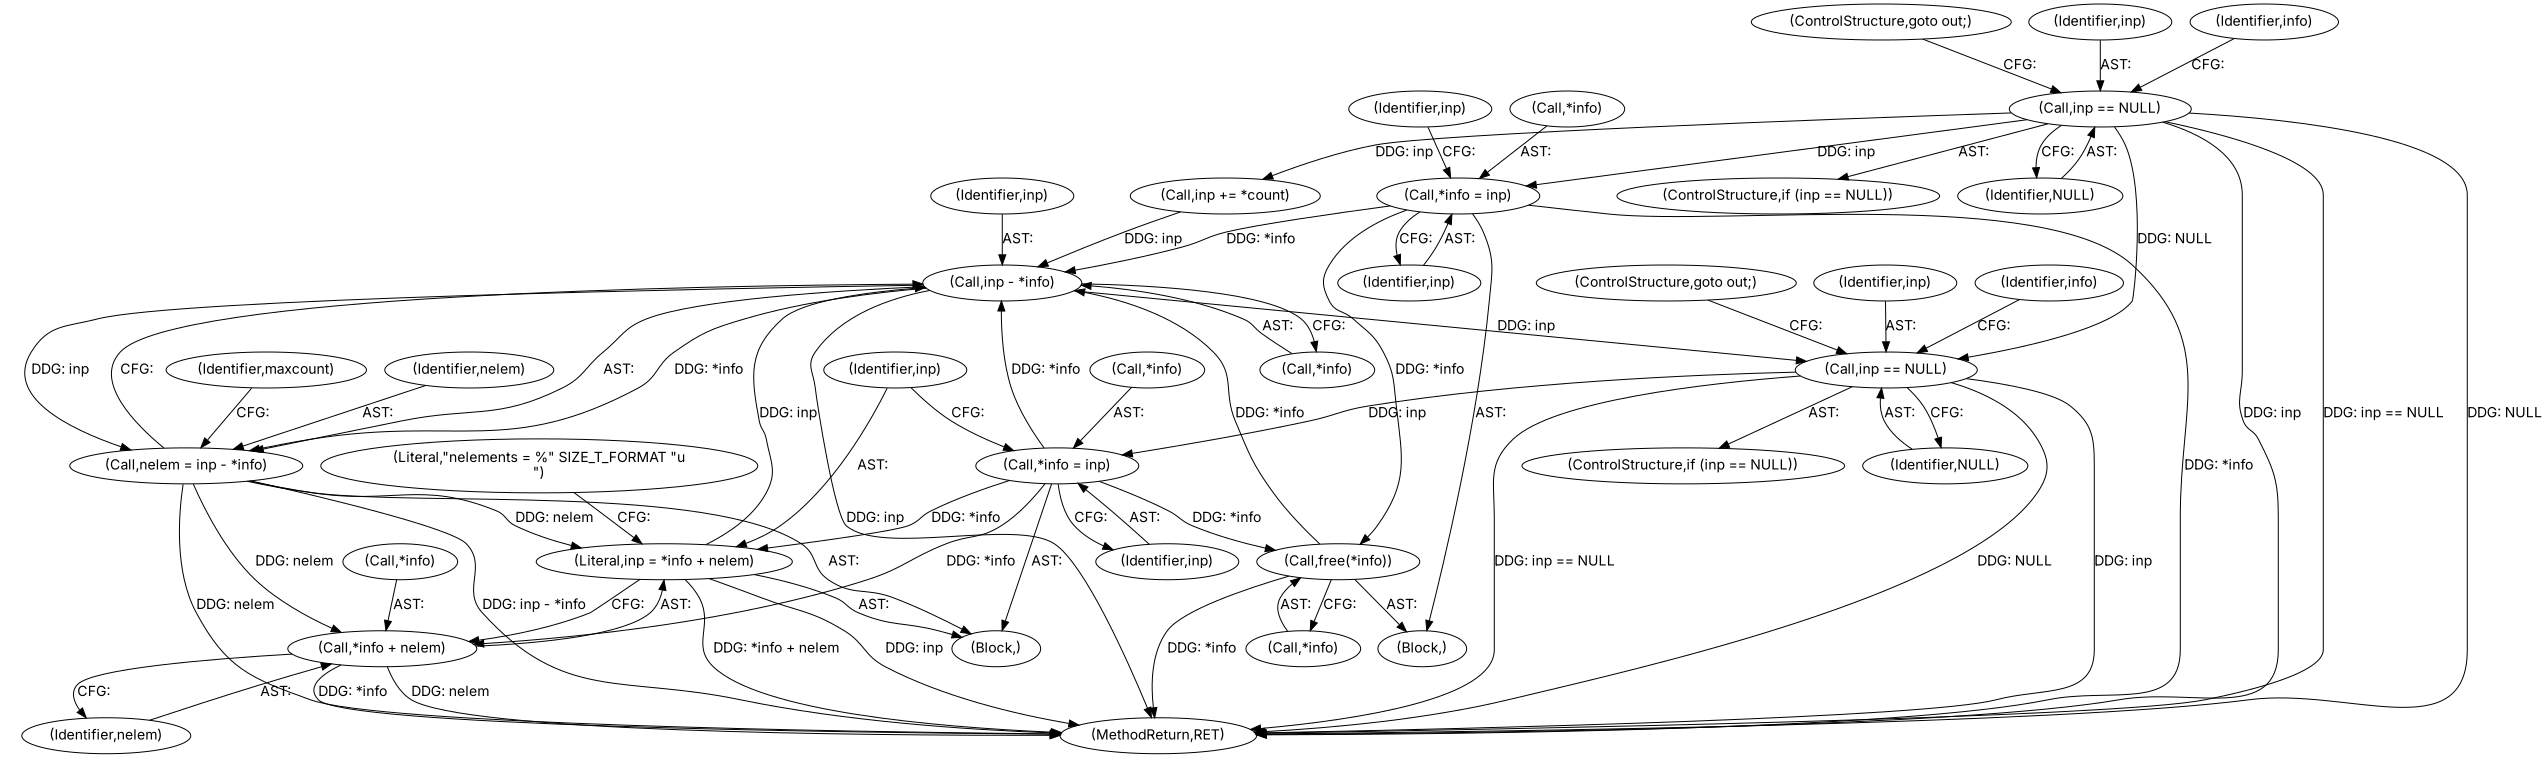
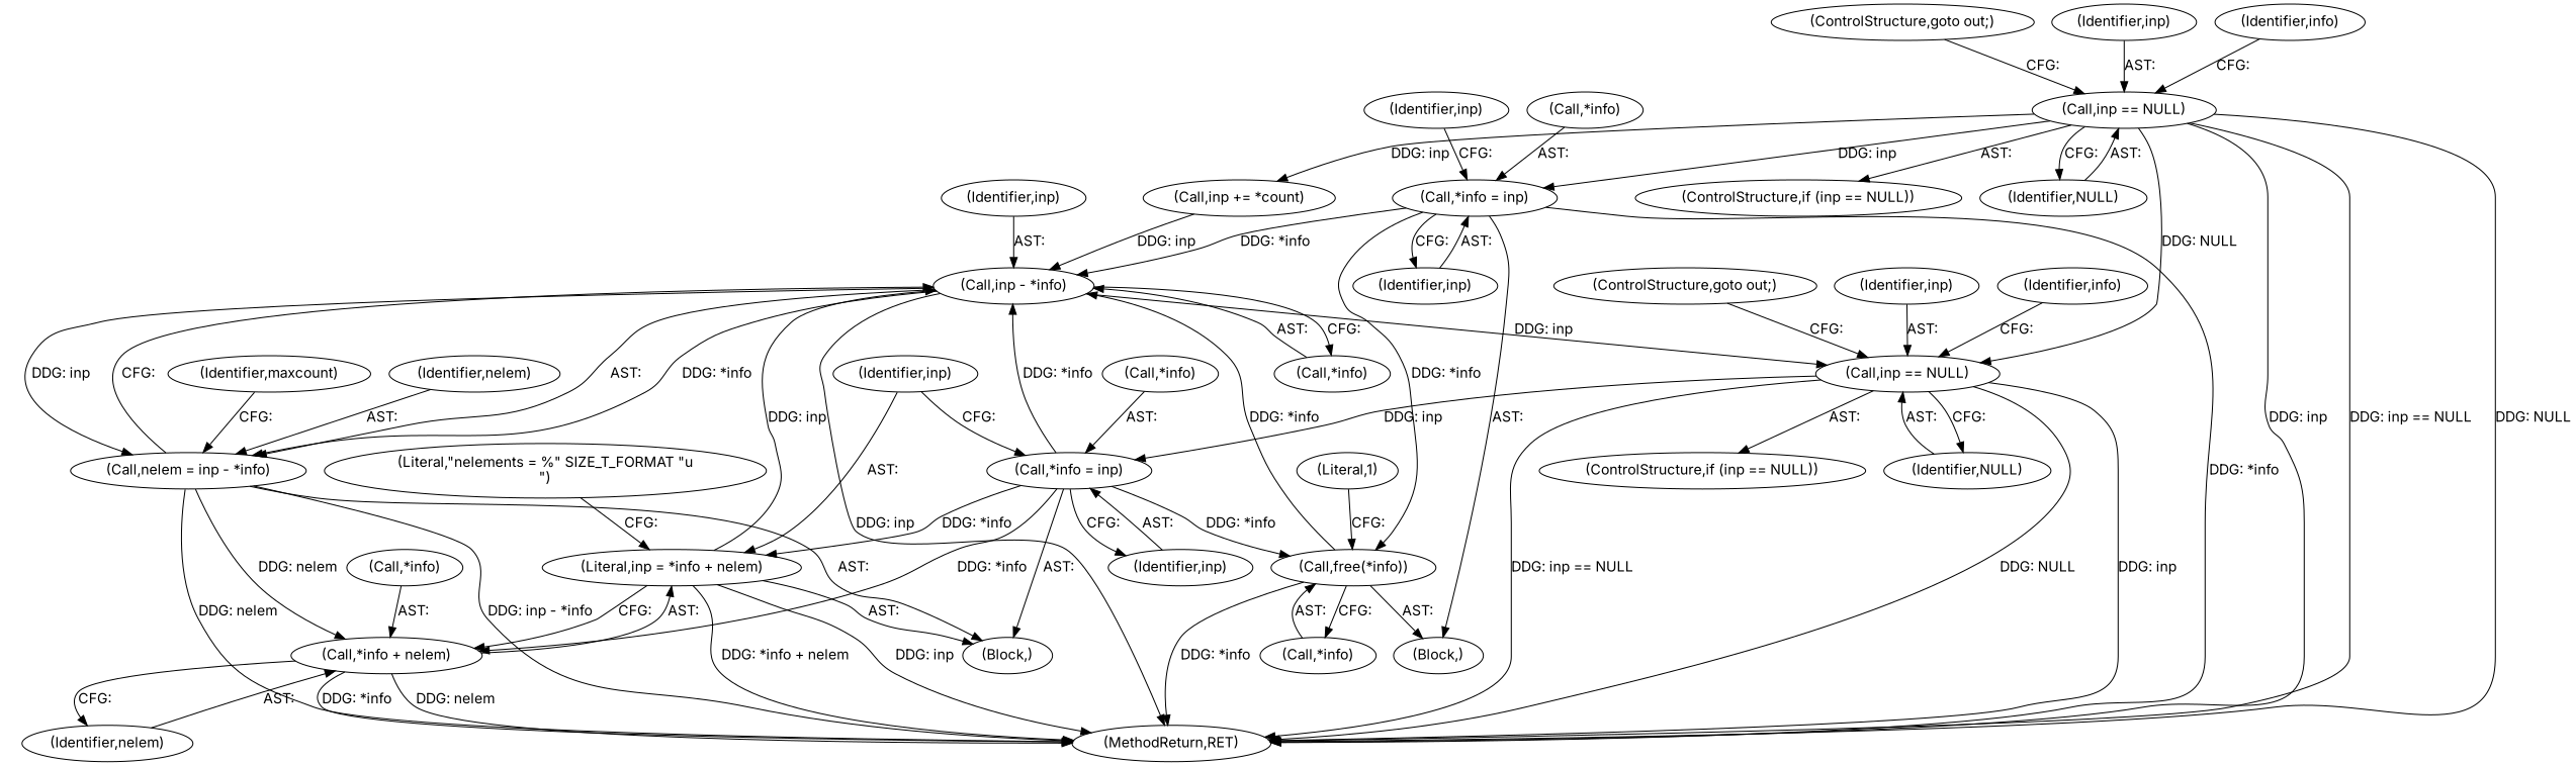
  digraph {
    fontname=Inter
    node [fontname=Inter]
    edge [fontname=Inter]
    n1 [label="(Call,*info = inp)"]
    n2 [label="(Call,inp - *info)"]
    n3 [label="(Call,free(*info))"]
    n4 [label="(Block,)"]
    n5 [label="(MethodReturn,RET)"]
    n6 [label="(Identifier,inp)"]
    n7 [label="(Call,inp == NULL)"]
    n8 [label="(Call,nelem = inp - *info)"]
    n9 [label="(Call,*info)"]
    n10 [label="(Call,*info)"]
    n11 [label="(Call,inp == NULL)"]
    n12 [label="(Call,inp += *count)"]
    n13 [label="(ControlStructure,if (inp == NULL))"]
    n14 [label="(Identifier,NULL)"]
    n15 [label="(Call,*info = inp)"]
    n16 [label="(Identifier,NULL)"]
    n17 [label="(ControlStructure,if (inp == NULL))"]
    n18 [label="(Literal,inp = *info + nelem)"]
    n19 [label="(Call,*info + nelem)"]
    n20 [label="(Block,)"]
    n21 [label="(Identifier,nelem)"]
    n22 [label="(Identifier,inp)"]
    n23 [label="(ControlStructure,goto out;)"]
    n24 [label="(Identifier,inp)"]
    n25 [label="(Literal,\"nelements = %\" SIZE_T_FORMAT \"u\n\")"]
    n26 [label="(Identifier,info)"]
    n27 [label="(Identifier,inp)"]
    n28 [label="(Identifier,inp)"]
    n29 [label="(ControlStructure,goto out;)"]
    n30 [label="(Identifier,maxcount)"]
    n31 [label="(Call,*info)"]
    n32 [label="(Identifier,inp)"]
    n33 [label="(Call,*info)"]
+   n34 [label="(Literal,1)"]
    n35 [label="(Identifier,inp)"]
    n36 [label="(Identifier,info)"]
    n37 [label="(Call,*info)"]
    n38 [label="(Identifier,nelem)"]
    n1 -> n2 [label="DDG: *info"]
    n1 -> n3 [label="DDG: *info"]
    n1 -> n4 [label="AST: "]
    n1 -> n5 [label="DDG: *info"]
    n1 -> n6 [label="CFG: "]
    n2 -> n5 [label="DDG: inp"]
    n2 -> n7 [label="DDG: inp"]
    n2 -> n8 [label="AST: "]
    n2 -> n8 [label="DDG: inp"]
    n2 -> n8 [label="DDG: *info"]
    n2 -> n9 [label="CFG: "]
    n3 -> n2 [label="DDG: *info"]
    n3 -> n4 [label="AST: "]
    n3 -> n5 [label="DDG: *info"]
    n3 -> n10 [label="CFG: "]
    n6 -> n1 [label="AST: "]
    n7 -> n5 [label="DDG: inp"]
    n7 -> n5 [label="DDG: NULL"]
    n7 -> n5 [label="DDG: inp == NULL"]
    n7 -> n15 [label="DDG: inp"]
    n7 -> n16 [label="CFG: "]
    n7 -> n17 [label="AST: "]
    n8 -> n2 [label="CFG: "]
    n8 -> n5 [label="DDG: inp - *info"]
    n8 -> n5 [label="DDG: nelem"]
-   n8 -> n18 [label="DDG: nelem"]
    n8 -> n19 [label="DDG: nelem"]
    n8 -> n20 [label="AST: "]
    n9 -> n2 [label="AST: "]
    n10 -> n3 [label="AST: "]
    n11 -> n1 [label="DDG: inp"]
    n11 -> n5 [label="DDG: inp"]
    n11 -> n5 [label="DDG: inp == NULL"]
    n11 -> n5 [label="DDG: NULL"]
    n11 -> n7 [label="DDG: NULL"]
    n11 -> n12 [label="DDG: inp"]
    n11 -> n13 [label="AST: "]
    n11 -> n14 [label="CFG: "]
    n12 -> n2 [label="DDG: inp"]
    n14 -> n11 [label="AST: "]
    n15 -> n2 [label="DDG: *info"]
    n15 -> n3 [label="DDG: *info"]
    n15 -> n18 [label="DDG: *info"]
    n15 -> n19 [label="DDG: *info"]
    n15 -> n20 [label="AST: "]
    n15 -> n22 [label="CFG: "]
    n16 -> n7 [label="AST: "]
    n18 -> n2 [label="DDG: inp"]
    n18 -> n5 [label="DDG: inp"]
    n18 -> n5 [label="DDG: *info + nelem"]
    n18 -> n19 [label="CFG: "]
    n18 -> n20 [label="AST: "]
    n19 -> n5 [label="DDG: *info"]
    n19 -> n5 [label="DDG: nelem"]
    n19 -> n18 [label="AST: "]
    n19 -> n21 [label="CFG: "]
    n21 -> n19 [label="AST: "]
    n22 -> n15 [label="AST: "]
    n23 -> n11 [label="CFG: "]
    n24 -> n1 [label="CFG: "]
    n25 -> n18 [label="CFG: "]
    n26 -> n7 [label="CFG: "]
    n27 -> n2 [label="AST: "]
    n28 -> n11 [label="AST: "]
    n29 -> n7 [label="CFG: "]
    n30 -> n8 [label="CFG: "]
    n31 -> n15 [label="AST: "]
    n32 -> n15 [label="CFG: "]
    n32 -> n18 [label="AST: "]
    n33 -> n1 [label="AST: "]
+   n34 -> n3 [label="CFG: "]
    n35 -> n7 [label="AST: "]
    n36 -> n11 [label="CFG: "]
    n37 -> n19 [label="AST: "]
    n38 -> n8 [label="AST: "]
  }
